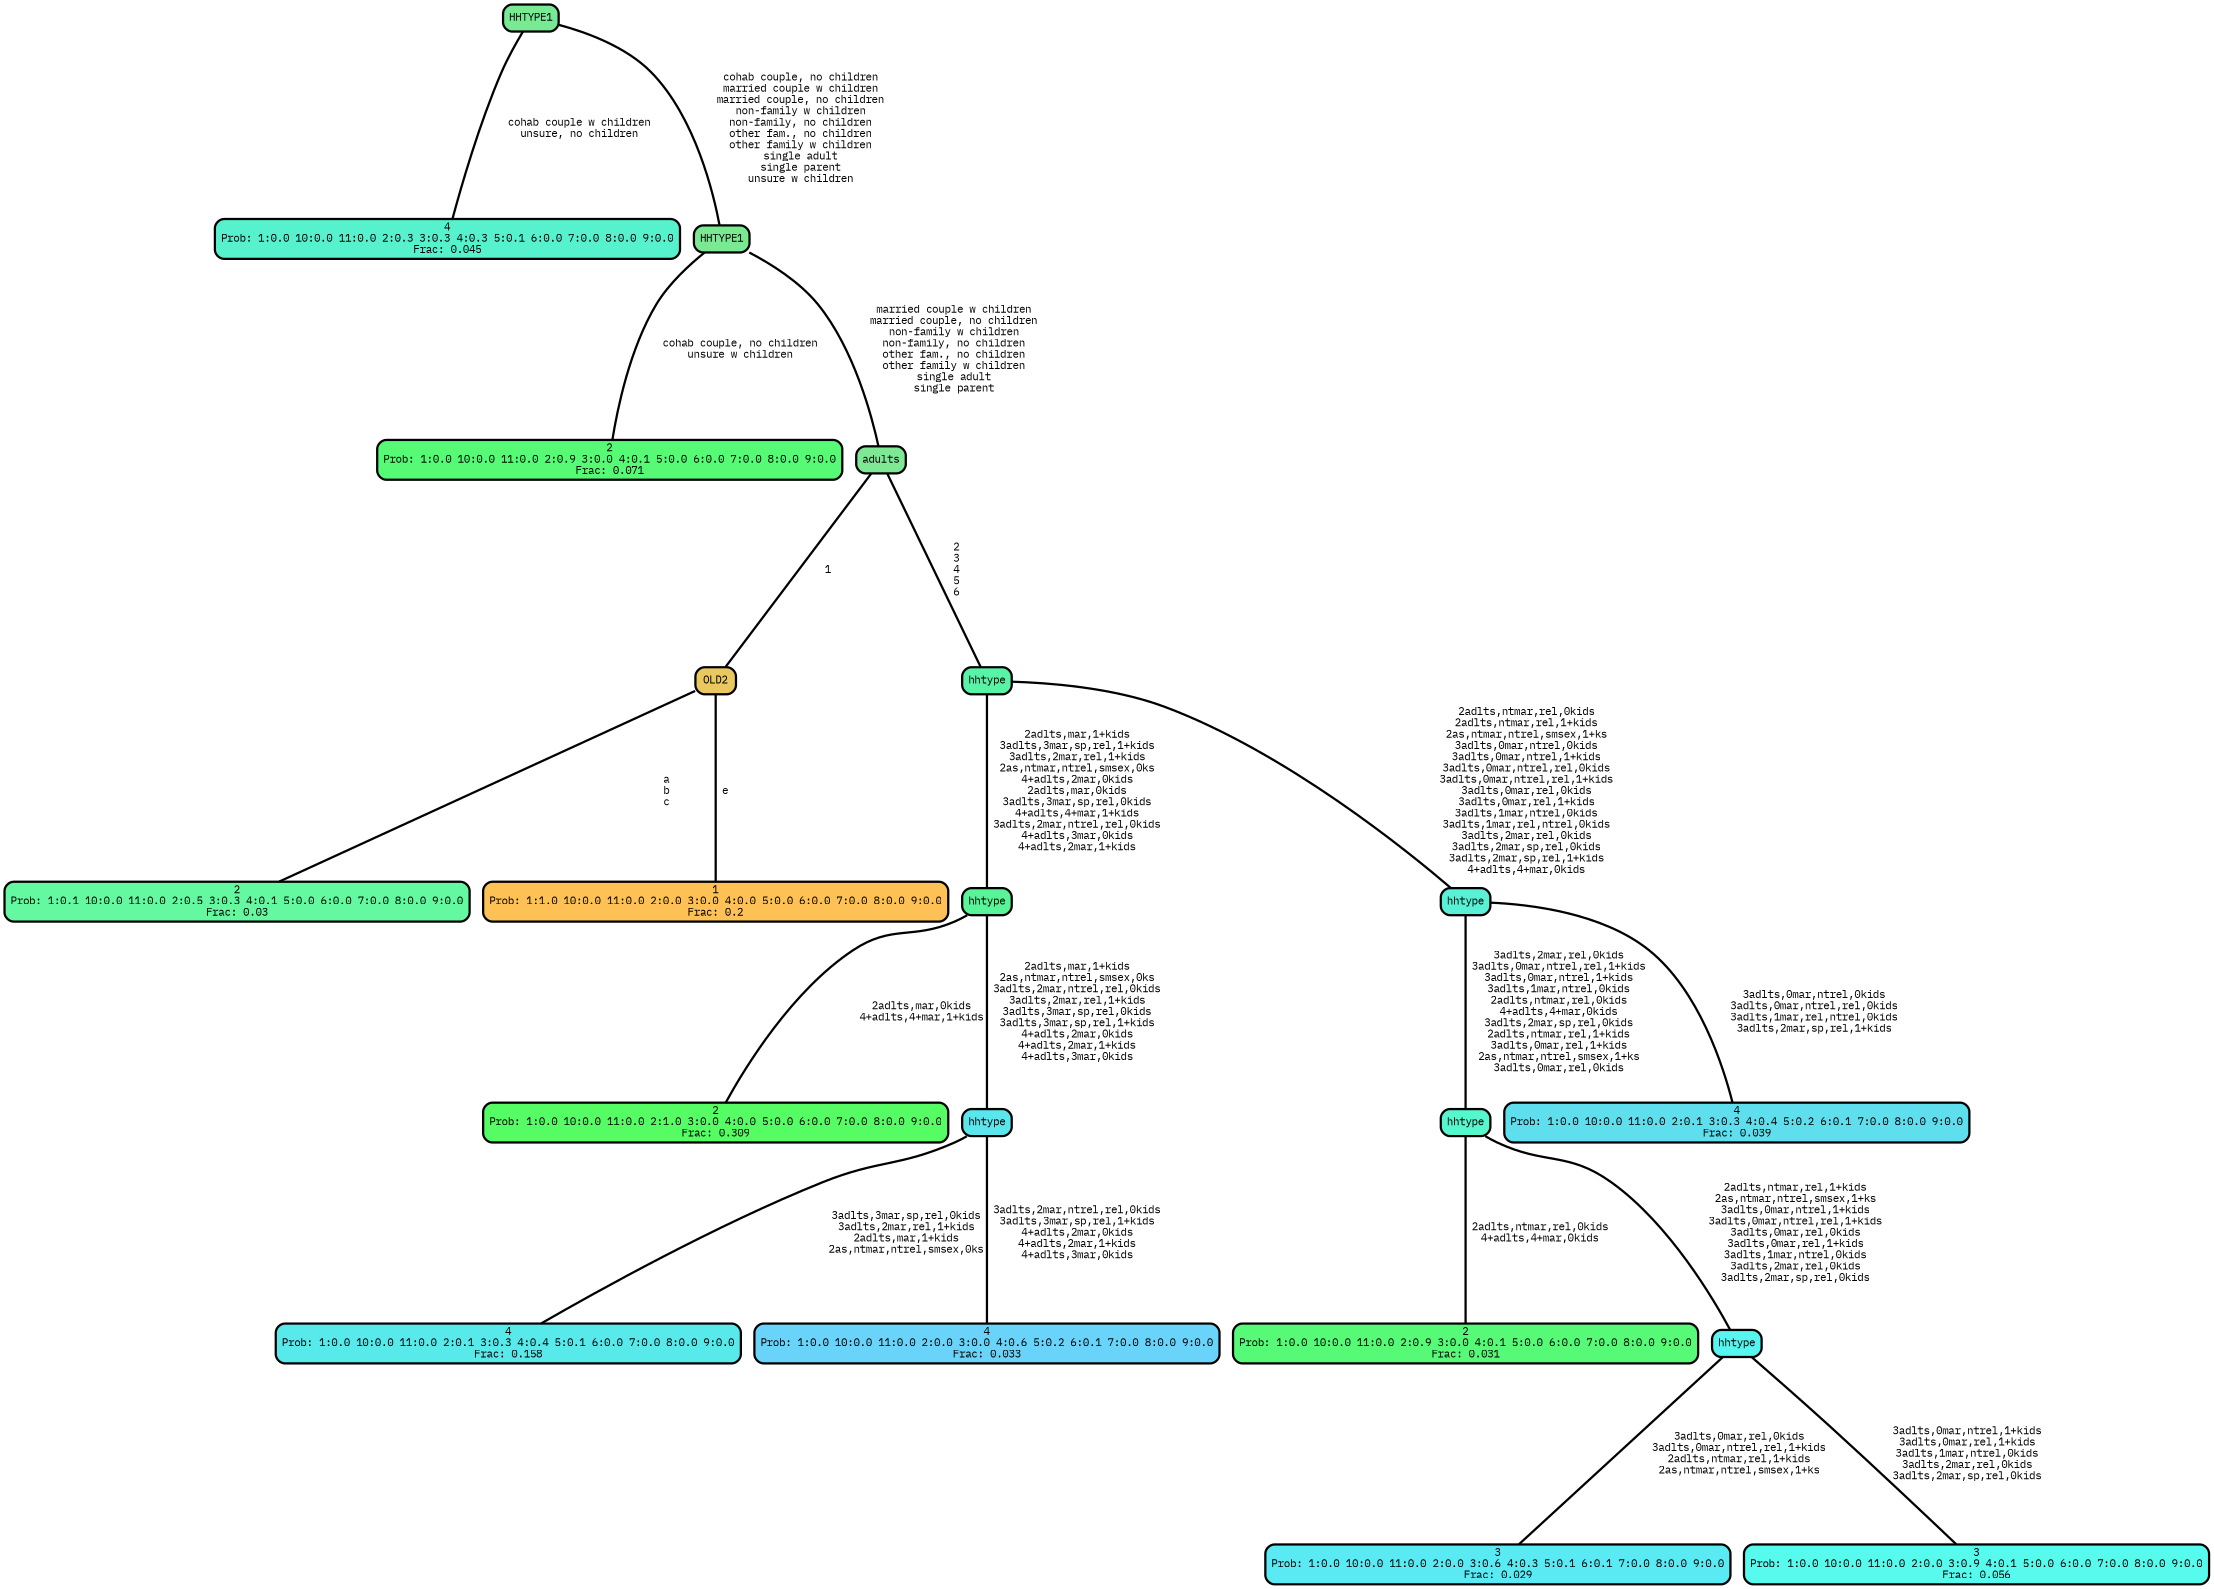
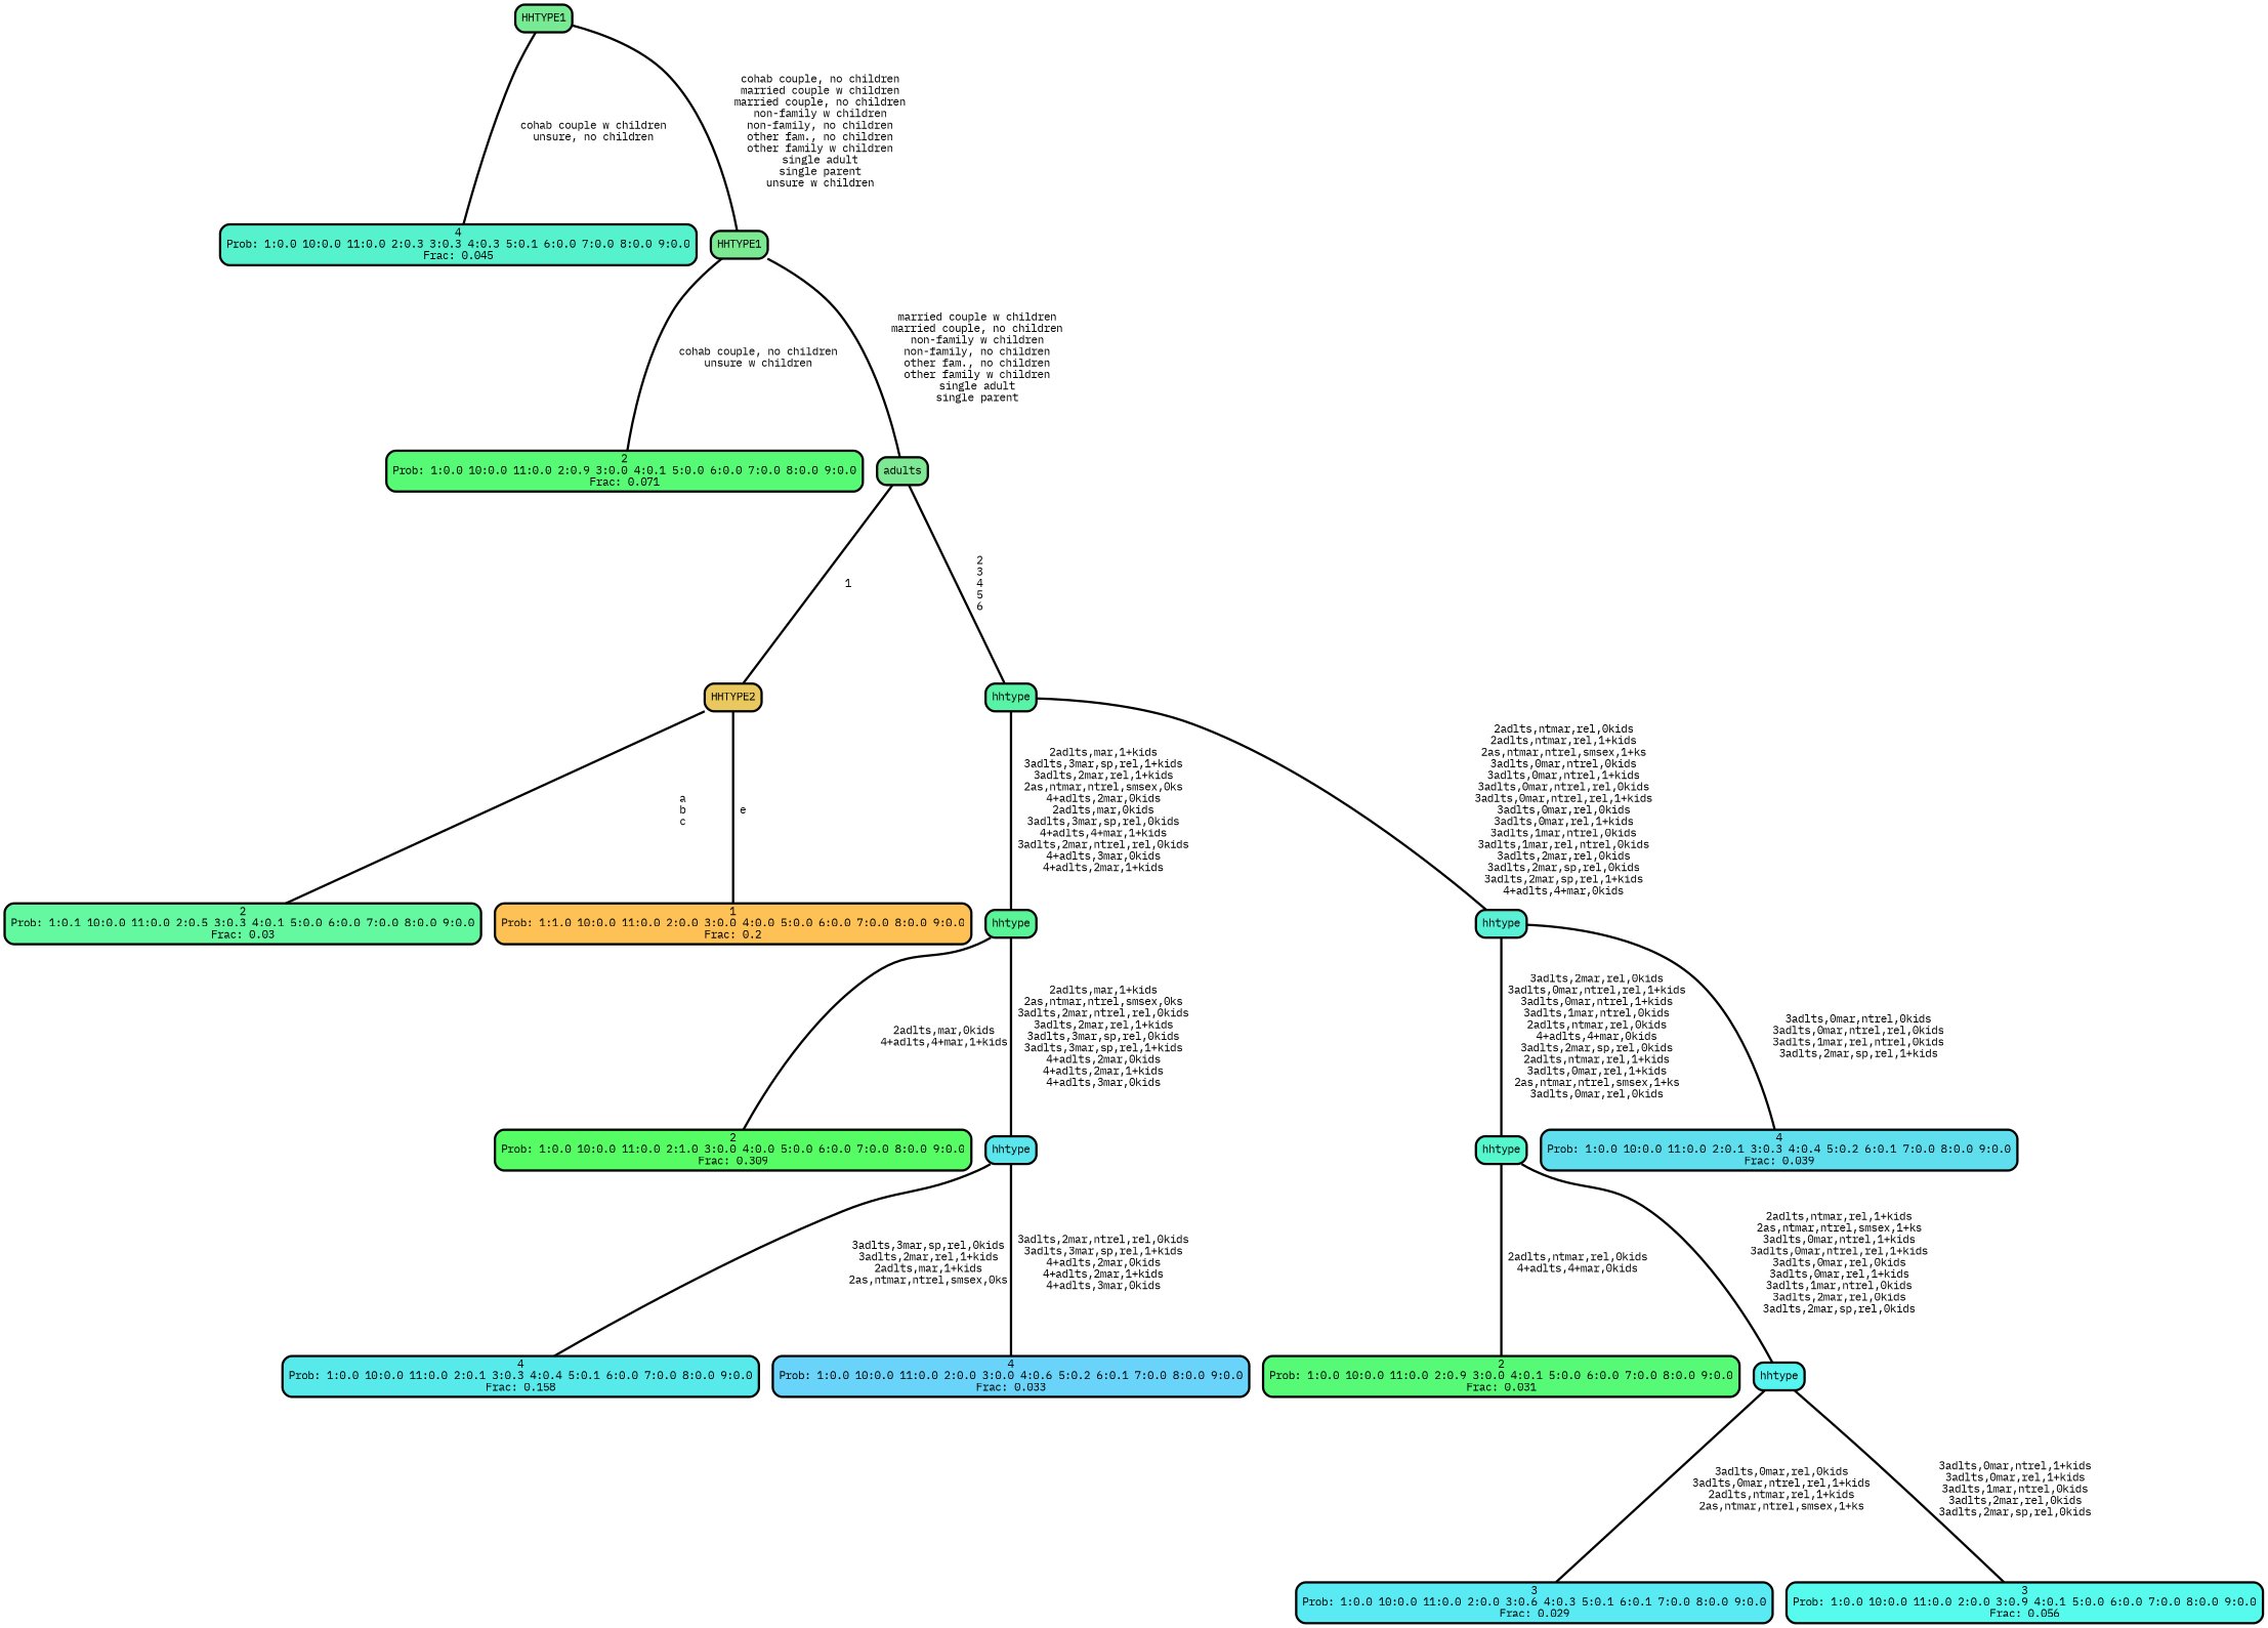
  graph {
    ranksep="0 equally"
    splines=straight
    fontname="IBM Plex Mono"
    node [color=black fontcolor=black fontname="IBM Plex Mono" penwidth=3 shape=box style="filled, rounded"]
    edge [color=black fontname="IBM Plex Mono" penwidth=3]
    n1 [fillcolor="#56f2ce" label="4\nProb: 1:0.0 10:0.0 11:0.0 2:0.3 3:0.3 4:0.3 5:0.1 6:0.0 7:0.0 8:0.0 9:0.0\nFrac: 0.045"]
    n2 [fillcolor="#79ea94" label=HHTYPE1]
    n3 [fillcolor="#7be991" label=HHTYPE1]
    n4 [fillcolor="#56fa75" label="2\nProb: 1:0.0 10:0.0 11:0.0 2:0.9 3:0.0 4:0.1 5:0.0 6:0.0 7:0.0 8:0.0 9:0.0\nFrac: 0.071"]
    n5 [fillcolor="#7ee894" label=adults]
    n6 [fillcolor="#64f8a0" label="2\nProb: 1:0.1 10:0.0 11:0.0 2:0.5 3:0.3 4:0.1 5:0.0 6:0.0 7:0.0 8:0.0 9:0.0\nFrac: 0.03"]
-   n7 [fillcolor="#e9c85f" label=OLD2]
+   n7 [fillcolor="#e9c85f" label=HHTYPE2]
    n8 [fillcolor="#fdc155" label="1\nProb: 1:1.0 10:0.0 11:0.0 2:0.0 3:0.0 4:0.0 5:0.0 6:0.0 7:0.0 8:0.0 9:0.0\nFrac: 0.2"]
    n9 [fillcolor="#58f3a6" label=hhtype]
    n10 [fillcolor="#56fc63" label="2\nProb: 1:0.0 10:0.0 11:0.0 2:1.0 3:0.0 4:0.0 5:0.0 6:0.0 7:0.0 8:0.0 9:0.0\nFrac: 0.309"]
    n11 [fillcolor="#58f497" label=hhtype]
    n12 [fillcolor="#5be5ec" label=hhtype]
    n13 [fillcolor="#58e9ea" label="4\nProb: 1:0.0 10:0.0 11:0.0 2:0.1 3:0.3 4:0.4 5:0.1 6:0.0 7:0.0 8:0.0 9:0.0\nFrac: 0.158"]
    n14 [fillcolor="#6ad3f9" label="4\nProb: 1:0.0 10:0.0 11:0.0 2:0.0 3:0.0 4:0.6 5:0.2 6:0.1 7:0.0 8:0.0 9:0.0\nFrac: 0.033"]
    n15 [fillcolor="#59f0d6" label=hhtype]
    n16 [fillcolor="#56fa77" label="2\nProb: 1:0.0 10:0.0 11:0.0 2:0.9 3:0.0 4:0.1 5:0.0 6:0.0 7:0.0 8:0.0 9:0.0\nFrac: 0.031"]
    n17 [fillcolor="#57f7ce" label=hhtype]
    n18 [fillcolor="#57f5ef" label=hhtype]
    n19 [fillcolor="#59eaf3" label="3\nProb: 1:0.0 10:0.0 11:0.0 2:0.0 3:0.6 4:0.3 5:0.1 6:0.1 7:0.0 8:0.0 9:0.0\nFrac: 0.029"]
    n20 [fillcolor="#56fbed" label="3\nProb: 1:0.0 10:0.0 11:0.0 2:0.0 3:0.9 4:0.1 5:0.0 6:0.0 7:0.0 8:0.0 9:0.0\nFrac: 0.056"]
    n21 [fillcolor="#5fdeed" label="4\nProb: 1:0.0 10:0.0 11:0.0 2:0.1 3:0.3 4:0.4 5:0.2 6:0.1 7:0.0 8:0.0 9:0.0\nFrac: 0.039"]
    subgraph sub_1 {
      rank=same
    }
    n2 -- n1 [label=" cohab couple w children\n unsure, no children"]
    n2 -- n3 [label=" cohab couple, no children\n married couple w children\n married couple, no children\n non-family w children\n non-family, no children\n other fam., no children\n other family w children\n single adult\n single parent\n unsure w children"]
    n3 -- n4 [label=" cohab couple, no children\n unsure w children"]
    n3 -- n5 [label=" married couple w children\n married couple, no children\n non-family w children\n non-family, no children\n other fam., no children\n other family w children\n single adult\n single parent"]
    n5 -- n7 [label=" 1"]
    n5 -- n9 [label=" 2\n 3\n 4\n 5\n 6"]
    n7 -- n6 [label=" a\n b\n c"]
    n7 -- n8 [label=" e"]
    n9 -- n11 [label=" 2adlts,mar,1+kids\n 3adlts,3mar,sp,rel,1+kids\n 3adlts,2mar,rel,1+kids\n 2as,ntmar,ntrel,smsex,0ks\n 4+adlts,2mar,0kids\n 2adlts,mar,0kids\n 3adlts,3mar,sp,rel,0kids\n 4+adlts,4+mar,1+kids\n 3adlts,2mar,ntrel,rel,0kids\n 4+adlts,3mar,0kids\n 4+adlts,2mar,1+kids"]
    n9 -- n15 [label=" 2adlts,ntmar,rel,0kids\n 2adlts,ntmar,rel,1+kids\n 2as,ntmar,ntrel,smsex,1+ks\n 3adlts,0mar,ntrel,0kids\n 3adlts,0mar,ntrel,1+kids\n 3adlts,0mar,ntrel,rel,0kids\n 3adlts,0mar,ntrel,rel,1+kids\n 3adlts,0mar,rel,0kids\n 3adlts,0mar,rel,1+kids\n 3adlts,1mar,ntrel,0kids\n 3adlts,1mar,rel,ntrel,0kids\n 3adlts,2mar,rel,0kids\n 3adlts,2mar,sp,rel,0kids\n 3adlts,2mar,sp,rel,1+kids\n 4+adlts,4+mar,0kids"]
    n11 -- n10 [label=" 2adlts,mar,0kids\n 4+adlts,4+mar,1+kids"]
    n11 -- n12 [label=" 2adlts,mar,1+kids\n 2as,ntmar,ntrel,smsex,0ks\n 3adlts,2mar,ntrel,rel,0kids\n 3adlts,2mar,rel,1+kids\n 3adlts,3mar,sp,rel,0kids\n 3adlts,3mar,sp,rel,1+kids\n 4+adlts,2mar,0kids\n 4+adlts,2mar,1+kids\n 4+adlts,3mar,0kids"]
    n12 -- n13 [label=" 3adlts,3mar,sp,rel,0kids\n 3adlts,2mar,rel,1+kids\n 2adlts,mar,1+kids\n 2as,ntmar,ntrel,smsex,0ks"]
    n12 -- n14 [label=" 3adlts,2mar,ntrel,rel,0kids\n 3adlts,3mar,sp,rel,1+kids\n 4+adlts,2mar,0kids\n 4+adlts,2mar,1+kids\n 4+adlts,3mar,0kids"]
    n15 -- n17 [label=" 3adlts,2mar,rel,0kids\n 3adlts,0mar,ntrel,rel,1+kids\n 3adlts,0mar,ntrel,1+kids\n 3adlts,1mar,ntrel,0kids\n 2adlts,ntmar,rel,0kids\n 4+adlts,4+mar,0kids\n 3adlts,2mar,sp,rel,0kids\n 2adlts,ntmar,rel,1+kids\n 3adlts,0mar,rel,1+kids\n 2as,ntmar,ntrel,smsex,1+ks\n 3adlts,0mar,rel,0kids"]
    n15 -- n21 [label=" 3adlts,0mar,ntrel,0kids\n 3adlts,0mar,ntrel,rel,0kids\n 3adlts,1mar,rel,ntrel,0kids\n 3adlts,2mar,sp,rel,1+kids"]
    n17 -- n16 [label=" 2adlts,ntmar,rel,0kids\n 4+adlts,4+mar,0kids"]
    n17 -- n18 [label=" 2adlts,ntmar,rel,1+kids\n 2as,ntmar,ntrel,smsex,1+ks\n 3adlts,0mar,ntrel,1+kids\n 3adlts,0mar,ntrel,rel,1+kids\n 3adlts,0mar,rel,0kids\n 3adlts,0mar,rel,1+kids\n 3adlts,1mar,ntrel,0kids\n 3adlts,2mar,rel,0kids\n 3adlts,2mar,sp,rel,0kids"]
    n18 -- n19 [label=" 3adlts,0mar,rel,0kids\n 3adlts,0mar,ntrel,rel,1+kids\n 2adlts,ntmar,rel,1+kids\n 2as,ntmar,ntrel,smsex,1+ks"]
    n18 -- n20 [label=" 3adlts,0mar,ntrel,1+kids\n 3adlts,0mar,rel,1+kids\n 3adlts,1mar,ntrel,0kids\n 3adlts,2mar,rel,0kids\n 3adlts,2mar,sp,rel,0kids"]
  }
